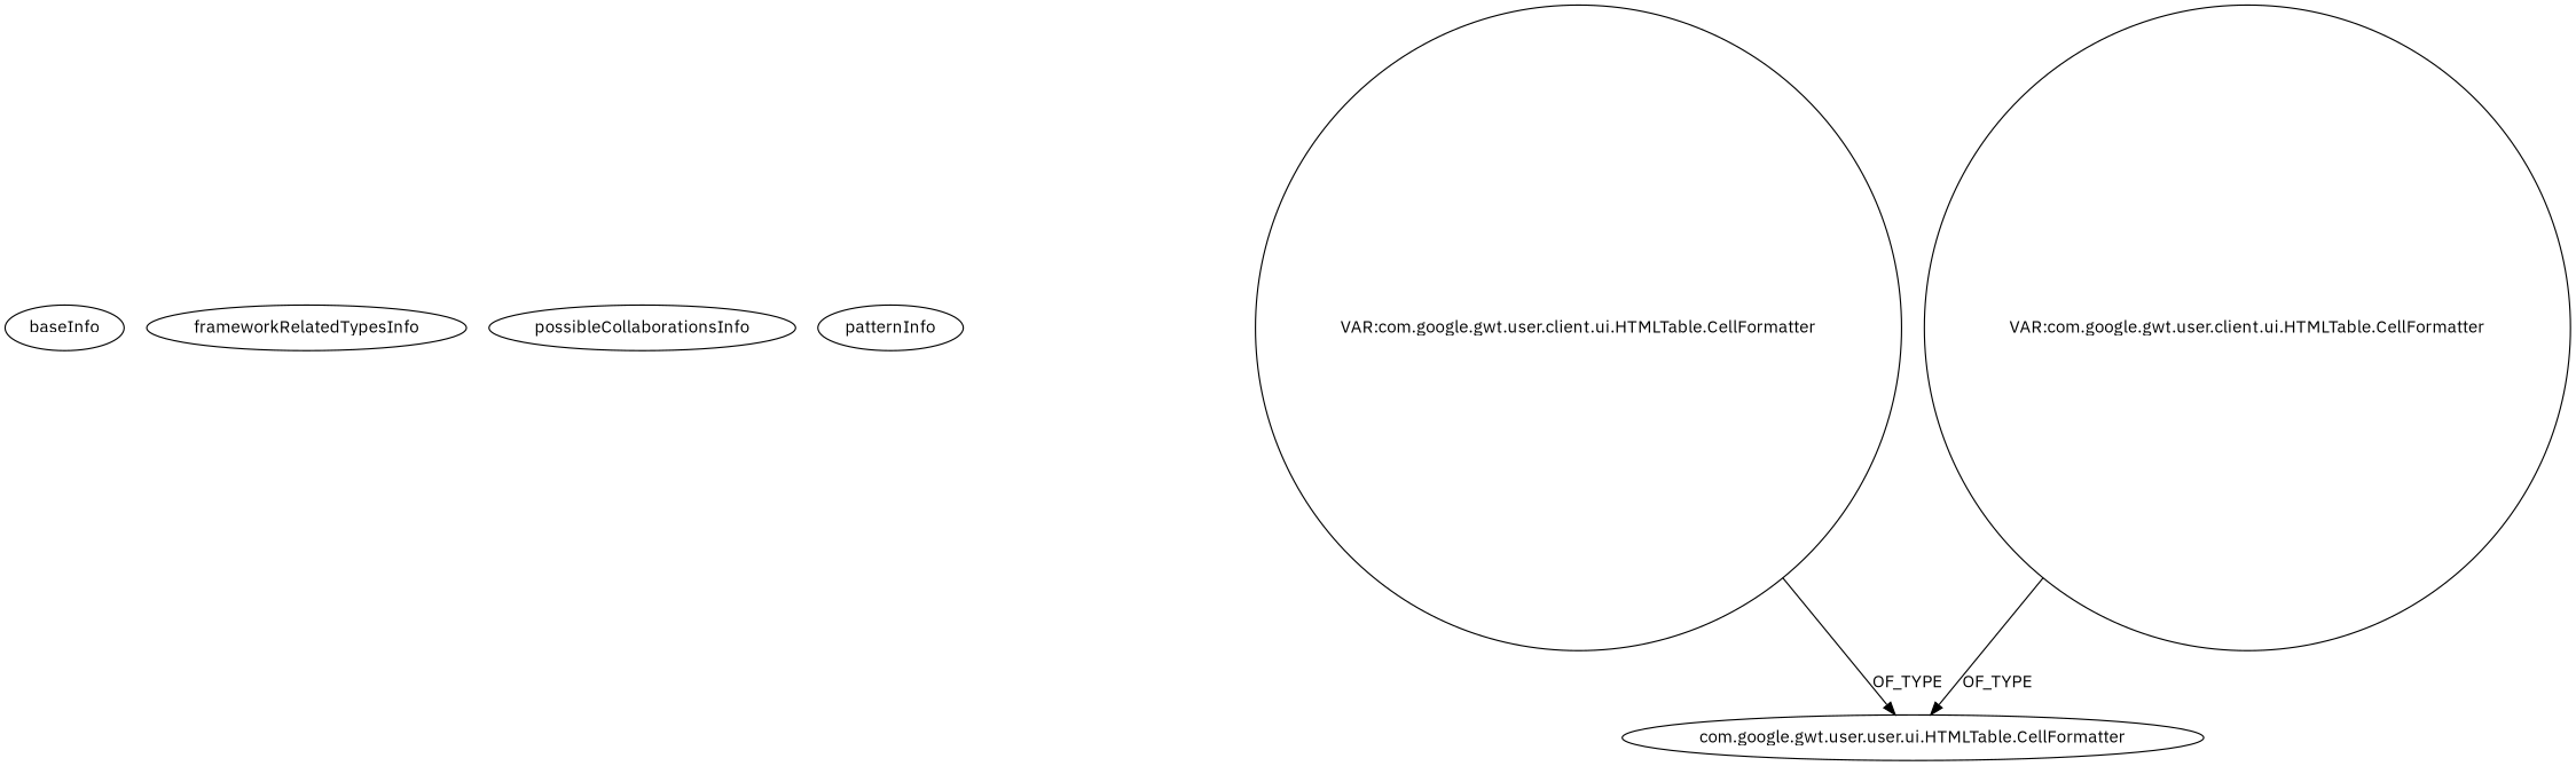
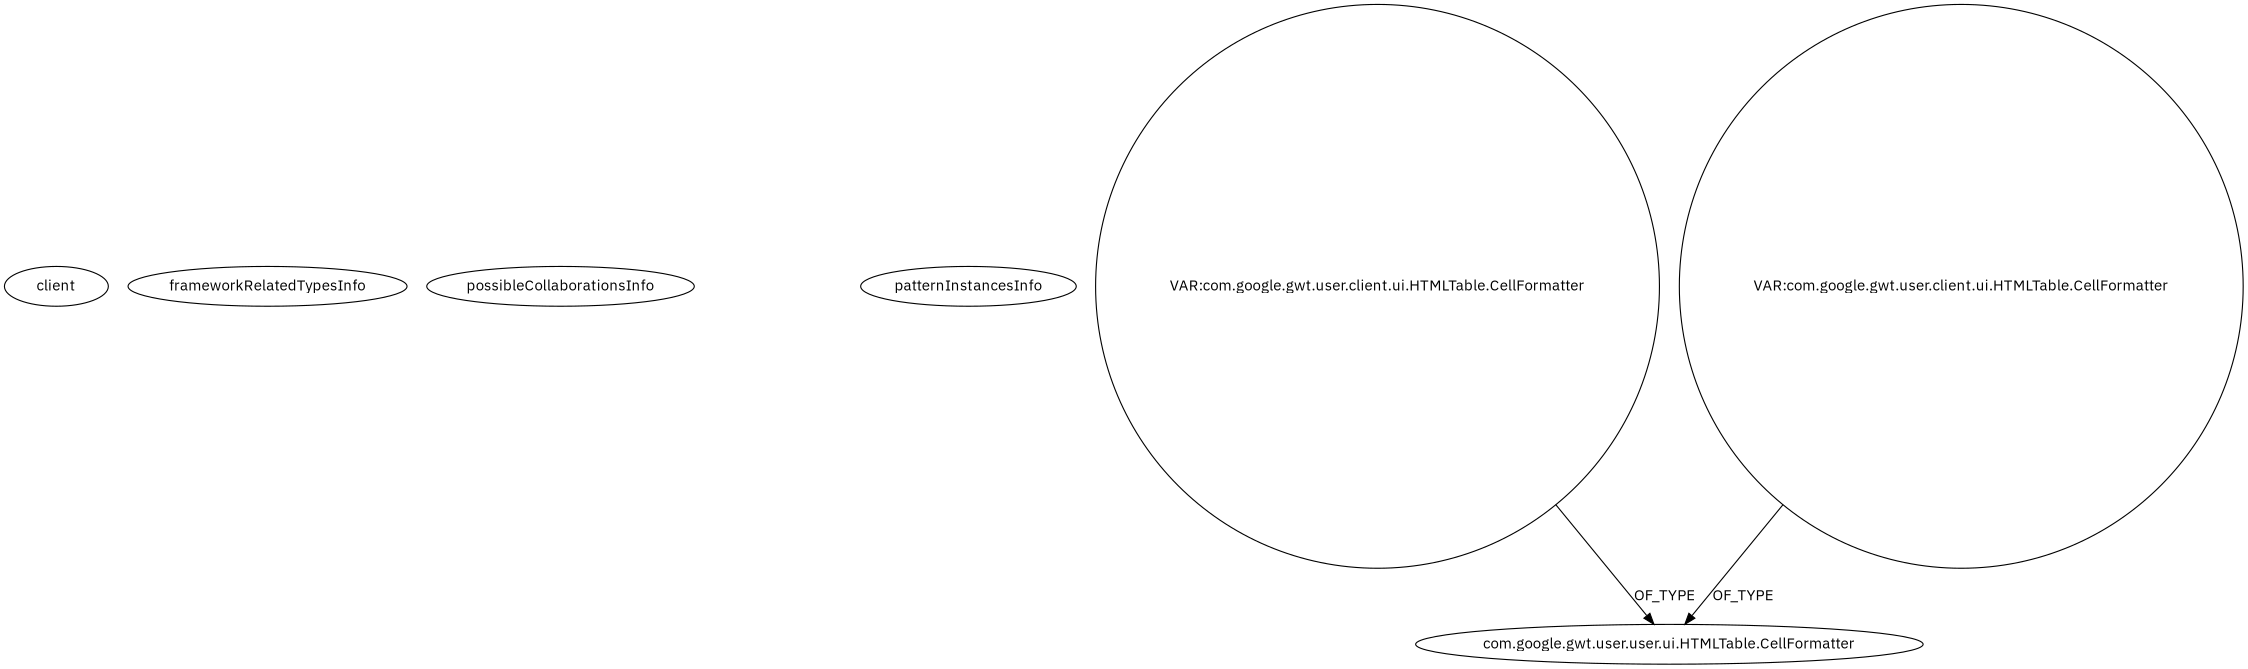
  digraph {
    fontname="IBM Plex Sans"
    node [fontname="IBM Plex Sans"]
    edge [fontname="IBM Plex Sans"]
-   baseInfo [category=pattern graphId=852 isAnonymous=false possibleRelation=false]
+   baseInfo [category=pattern graphId=852 isAnonymous=false possibleRelation=false label=client]
    frameworkRelatedTypesInfo
    possibleCollaborationsInfo
-   patternInfo [frequency=5.0 patternRootClient=null]
+   patternInstancesInfo [0="Tok-Ziraja222~/Tok-Ziraja222/Ziraja222-master/src/ziraja/client/widgets/AnswerGrid.java~AnswerGrid~430" 1="Tok-Ziraja222~/Tok-Ziraja222/Ziraja222-master/src/ziraja/client/widgets/ReducedQuestionGrid.java~ReducedQuestionGrid~428" 2="Tok-Ziraja222~/Tok-Ziraja222/Ziraja222-master/src/ziraja/client/presenter/ReportsPresenter.java~void prepareTable()~419" 3="fmilepe-StockWatcher~/fmilepe-StockWatcher/StockWatcher-master/src/br/mdarte/exemplo/client/stockwatcher.java~stockwatcher~1327" 4="chrte-TemperatureWatcher~/chrte-TemperatureWatcher/TemperatureWatcher-master/src/com/google/gwt/sample/stockwatcher/client/TemperatureWatcher.java~TemperatureWatcher~1066"]
    n6 [isFrameworkType=false label="com.google.gwt.user.user.ui.HTMLTable.CellFormatter" vertexType=FRAMEWORK_CLASS_TYPE]
    n7 [isFrameworkType=false label="VAR:com.google.gwt.user.client.ui.HTMLTable.CellFormatter" shape=circle vertexType=VARIABLE_EXPRESION]
    n8 [isFrameworkType=false label="VAR:com.google.gwt.user.client.ui.HTMLTable.CellFormatter" shape=circle vertexType=VARIABLE_EXPRESION]
    n7 -> n6 [label=OF_TYPE]
    n8 -> n6 [label=OF_TYPE]
  }
